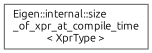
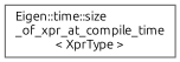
  digraph {
    rankdir=LR
    fontname=Ubuntu
-   n1 [color=grey40 fillcolor=white fontname=Ubuntu fontsize=10 height=0.2 label="Eigen::internal::size\l_of_xpr_at_compile_time\l\< XprType \>" shape=box style=filled width=0.4]
+   n1 [color=grey40 fillcolor=white fontname=Ubuntu fontsize=10 height=0.2 label="Eigen::time::size\l_of_xpr_at_compile_time\l\< XprType \>" shape=box style=filled width=0.4]
  }
